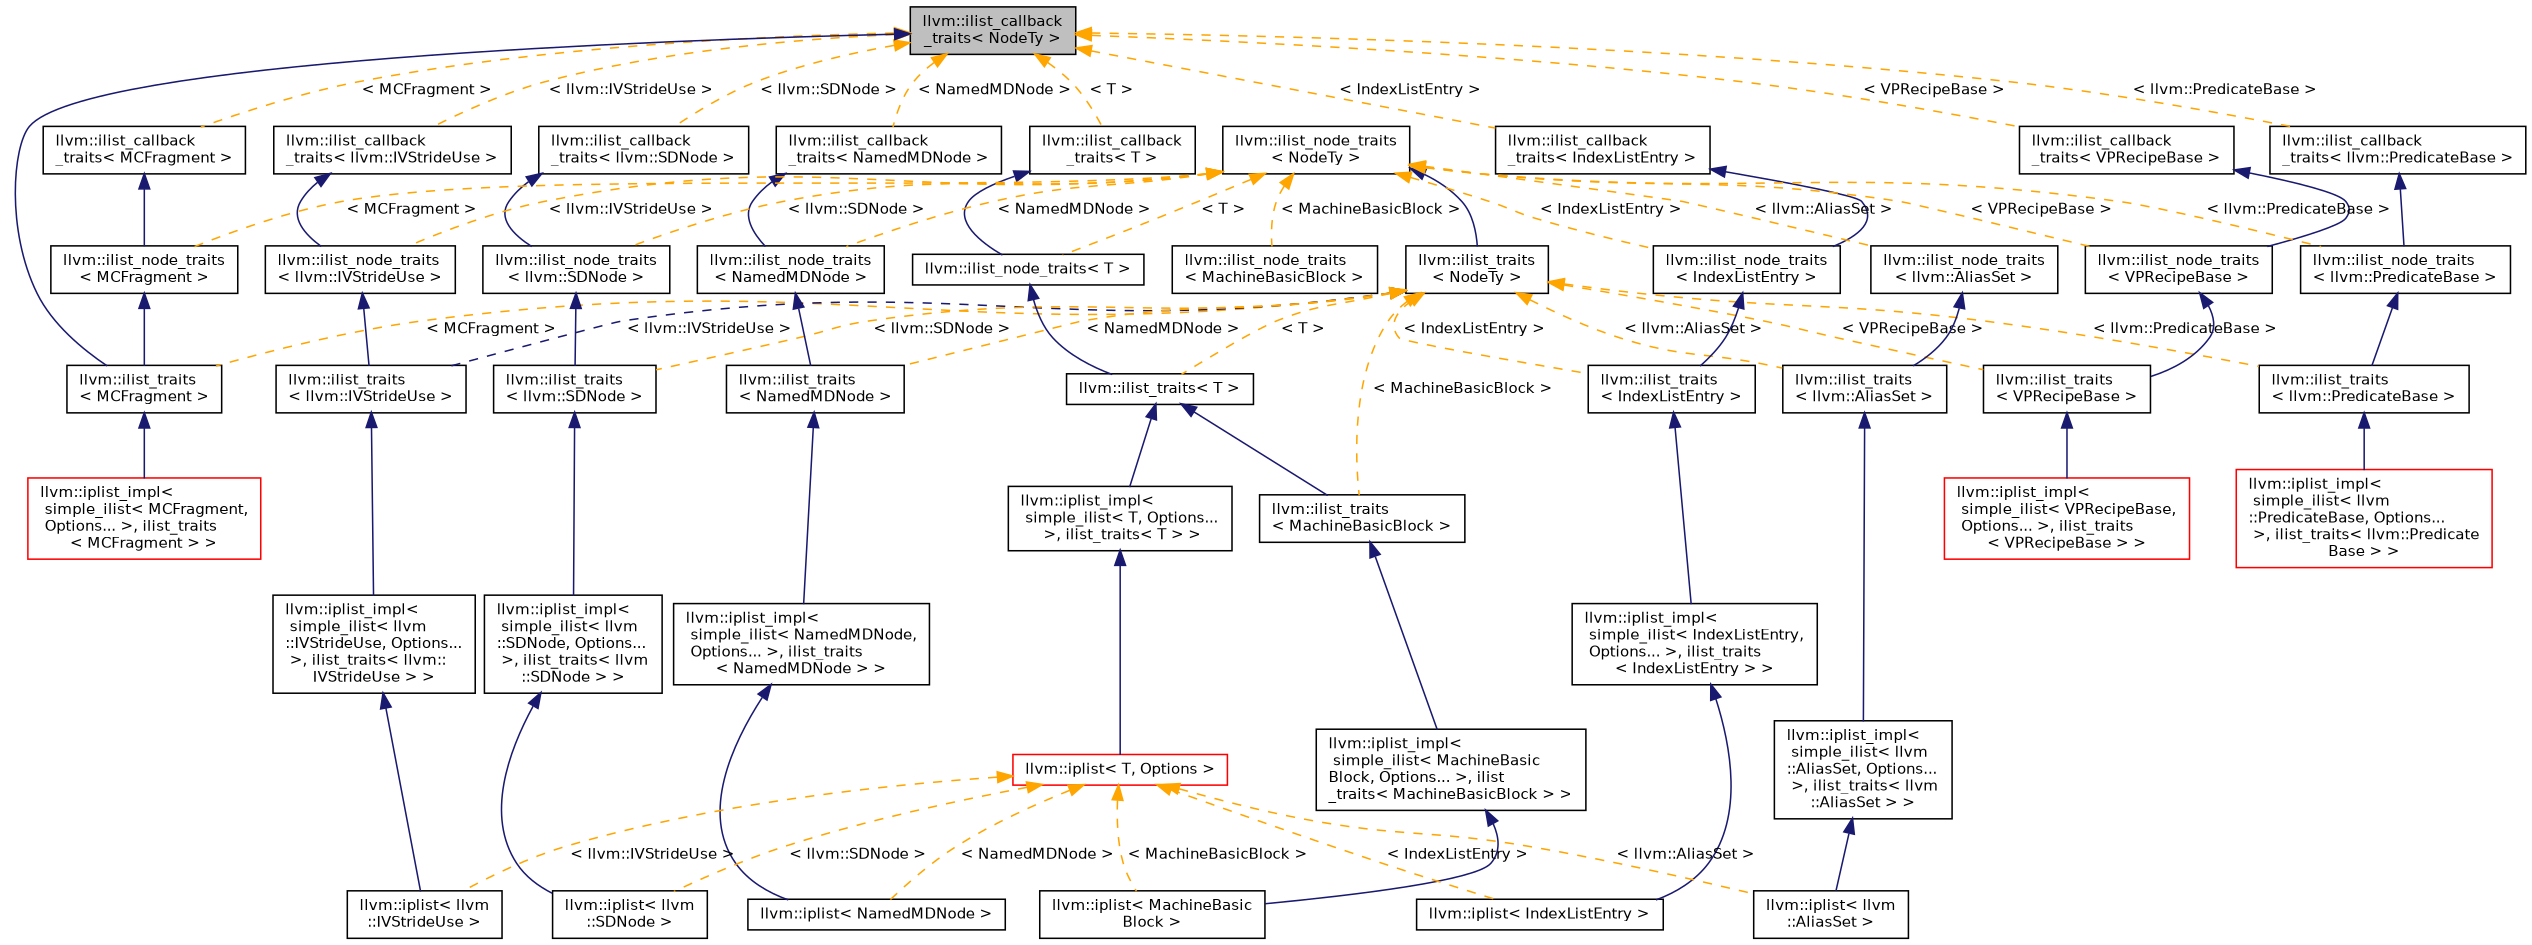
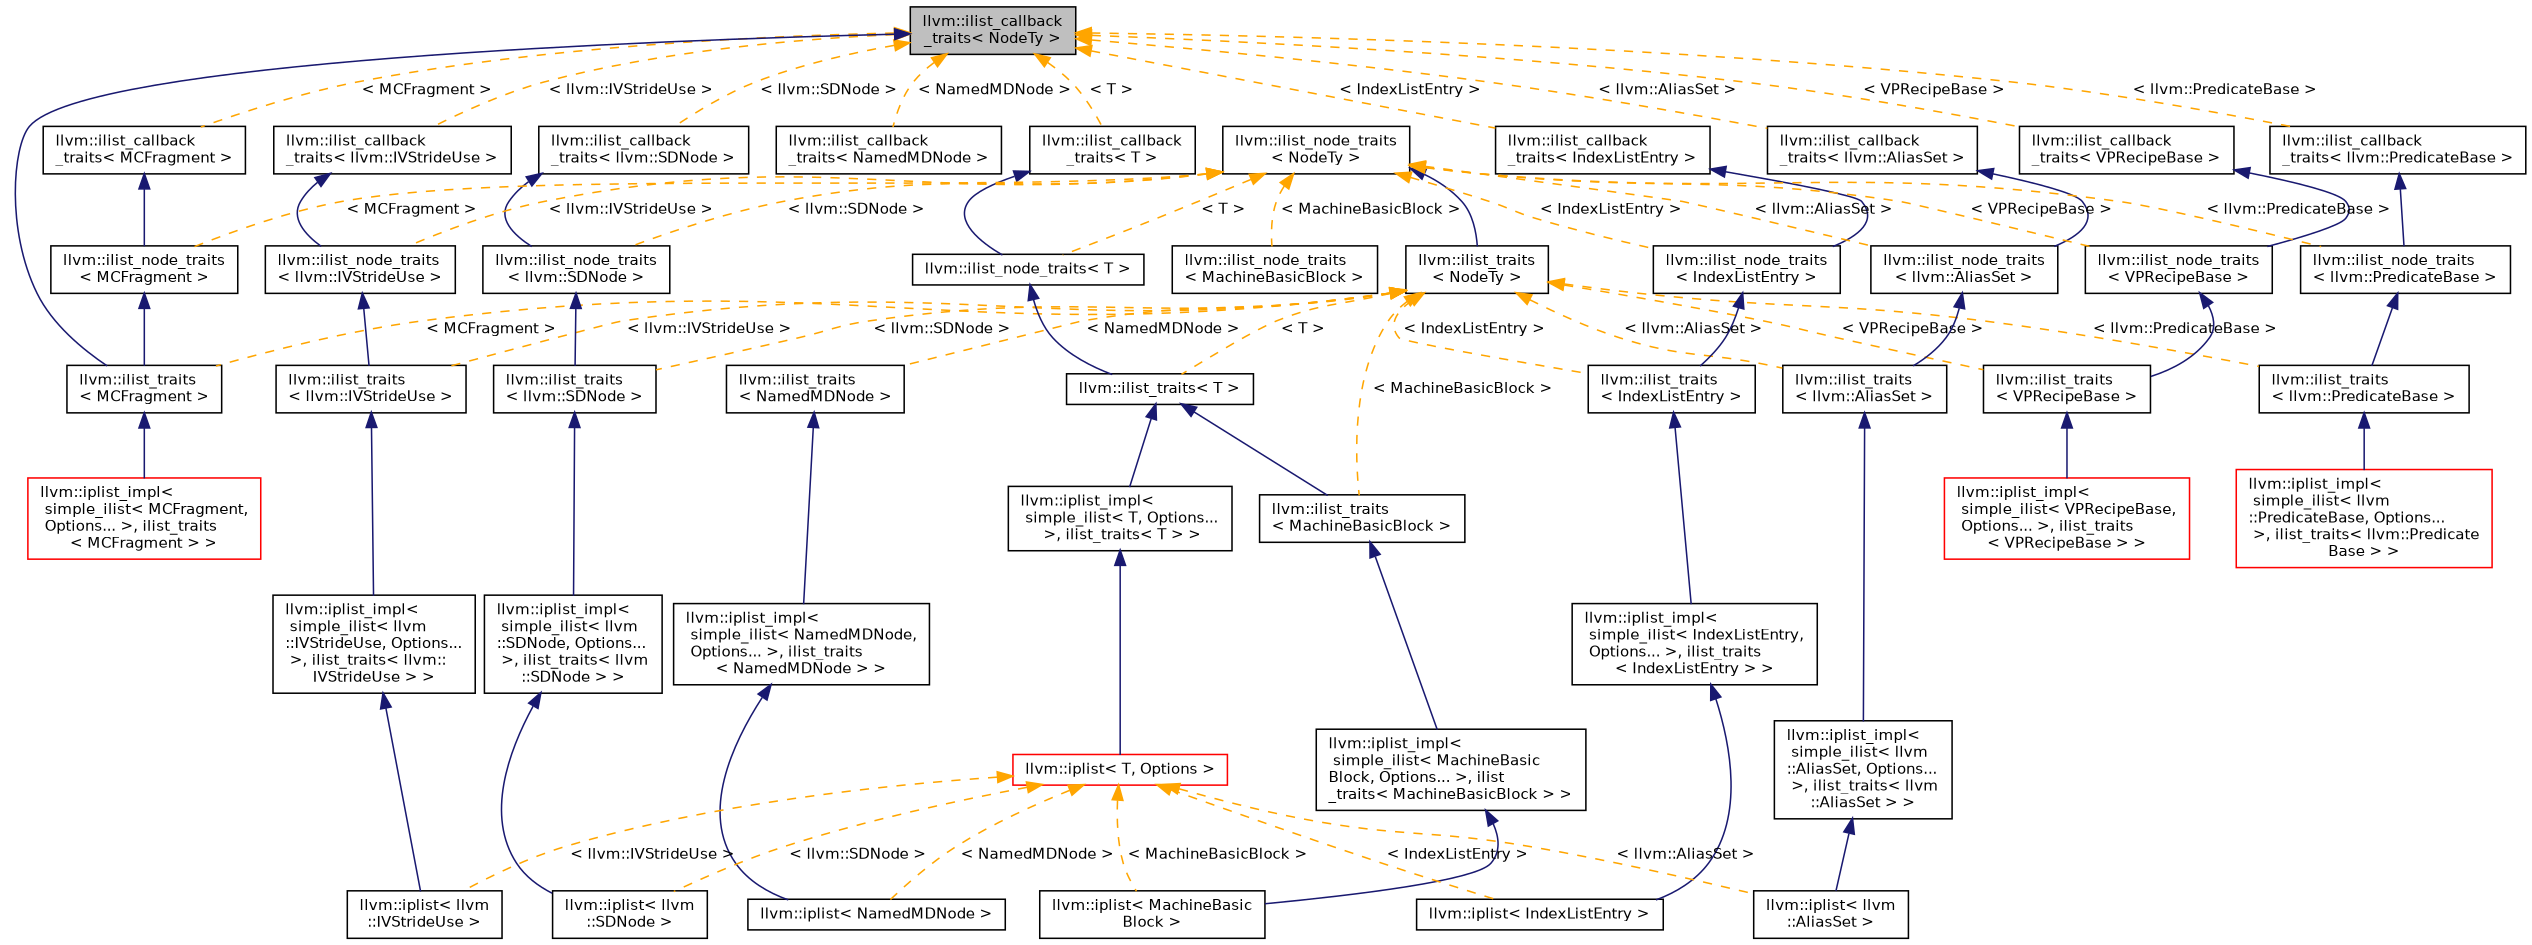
  digraph {
    rankdir=TB
    node [color=black fontname=Helvetica fontsize=10 shape=record]
    edge [color=midnightblue dir=back fontname=Helvetica fontsize=10 labelfontname=Helvetica labelfontsize=10 style=solid]
    n1 [fillcolor=grey75 fontcolor=black height=0.2 label="llvm::ilist_callback\l_traits\< NodeTy \>" style=filled width=0.4]
    n2 [height=0.2 label="llvm::ilist_callback\l_traits\< llvm::IVStrideUse \>" width=0.4]
    n3 [height=0.2 label="llvm::ilist_callback\l_traits\< llvm::SDNode \>" width=0.4]
    n4 [height=0.2 label="llvm::ilist_callback\l_traits\< T \>" width=0.4]
    n5 [height=0.2 label="llvm::ilist_callback\l_traits\< IndexListEntry \>" width=0.4]
+   n6 [height=0.2 label="llvm::ilist_callback\l_traits\< llvm::AliasSet \>" width=0.4]
    n7 [height=0.2 label="llvm::ilist_callback\l_traits\< NamedMDNode \>" width=0.4]
    n8 [height=0.2 label="llvm::ilist_callback\l_traits\< MCFragment \>" width=0.4]
    n9 [height=0.2 label="llvm::ilist_callback\l_traits\< VPRecipeBase \>" width=0.4]
    n10 [height=0.2 label="llvm::ilist_callback\l_traits\< llvm::PredicateBase \>" width=0.4]
    n11 [height=0.2 label="llvm::ilist_traits\l\< MCFragment \>" width=0.4]
    n12 [height=0.2 label="llvm::ilist_node_traits\l\< NodeTy \>" width=0.4]
    n13 [height=0.2 label="llvm::ilist_traits\l\< NodeTy \>" width=0.4]
    n14 [height=0.2 label="llvm::ilist_node_traits\l\< llvm::IVStrideUse \>" width=0.4]
    n15 [height=0.2 label="llvm::ilist_node_traits\l\< llvm::SDNode \>" width=0.4]
    n16 [height=0.2 label="llvm::ilist_node_traits\l\< MachineBasicBlock \>" width=0.4]
    n17 [height=0.2 label="llvm::ilist_node_traits\< T \>" width=0.4]
    n18 [height=0.2 label="llvm::ilist_node_traits\l\< IndexListEntry \>" width=0.4]
    n19 [height=0.2 label="llvm::ilist_node_traits\l\< llvm::AliasSet \>" width=0.4]
-   n20 [height=0.2 label="llvm::ilist_node_traits\l\< NamedMDNode \>" width=0.4]
    n21 [height=0.2 label="llvm::ilist_node_traits\l\< MCFragment \>" width=0.4]
    n22 [height=0.2 label="llvm::ilist_node_traits\l\< VPRecipeBase \>" width=0.4]
    n23 [height=0.2 label="llvm::ilist_node_traits\l\< llvm::PredicateBase \>" width=0.4]
    n24 [height=0.2 label="llvm::ilist_traits\l\< llvm::IVStrideUse \>" width=0.4]
    n25 [height=0.2 label="llvm::ilist_traits\l\< llvm::SDNode \>" width=0.4]
    n26 [height=0.2 label="llvm::ilist_traits\l\< MachineBasicBlock \>" width=0.4]
    n27 [height=0.2 label="llvm::ilist_traits\< T \>" width=0.4]
    n28 [height=0.2 label="llvm::ilist_traits\l\< IndexListEntry \>" width=0.4]
    n29 [height=0.2 label="llvm::ilist_traits\l\< llvm::AliasSet \>" width=0.4]
    n30 [height=0.2 label="llvm::ilist_traits\l\< NamedMDNode \>" width=0.4]
    n31 [height=0.2 label="llvm::ilist_traits\l\< VPRecipeBase \>" width=0.4]
    n32 [height=0.2 label="llvm::ilist_traits\l\< llvm::PredicateBase \>" width=0.4]
    n33 [height=0.2 label="llvm::iplist_impl\<\l simple_ilist\< llvm\l::IVStrideUse, Options...\l \>, ilist_traits\< llvm::\lIVStrideUse \> \>" width=0.4]
    n34 [height=0.2 label="llvm::iplist_impl\<\l simple_ilist\< llvm\l::SDNode, Options...\l \>, ilist_traits\< llvm\l::SDNode \> \>" width=0.4]
    n35 [height=0.2 label="llvm::iplist_impl\<\l simple_ilist\< MachineBasic\lBlock, Options... \>, ilist\l_traits\< MachineBasicBlock \> \>" width=0.4]
    n36 [height=0.2 label="llvm::iplist_impl\<\l simple_ilist\< T, Options...\l \>, ilist_traits\< T \> \>" width=0.4]
    n37 [height=0.2 label="llvm::iplist_impl\<\l simple_ilist\< IndexListEntry,\l Options... \>, ilist_traits\l\< IndexListEntry \> \>" width=0.4]
    n38 [height=0.2 label="llvm::iplist_impl\<\l simple_ilist\< llvm\l::AliasSet, Options...\l \>, ilist_traits\< llvm\l::AliasSet \> \>" width=0.4]
    n39 [height=0.2 label="llvm::iplist_impl\<\l simple_ilist\< NamedMDNode,\l Options... \>, ilist_traits\l\< NamedMDNode \> \>" width=0.4]
    n40 [color=red height=0.2 label="llvm::iplist_impl\<\l simple_ilist\< MCFragment,\l Options... \>, ilist_traits\l\< MCFragment \> \>" width=0.4]
    n41 [color=red height=0.2 label="llvm::iplist_impl\<\l simple_ilist\< VPRecipeBase,\l Options... \>, ilist_traits\l\< VPRecipeBase \> \>" width=0.4]
    n42 [color=red height=0.2 label="llvm::iplist_impl\<\l simple_ilist\< llvm\l::PredicateBase, Options...\l \>, ilist_traits\< llvm::Predicate\lBase \> \>" width=0.4]
    n43 [height=0.2 label="llvm::iplist\< llvm\l::IVStrideUse \>" width=0.4]
    n44 [height=0.2 label="llvm::iplist\< llvm\l::SDNode \>" width=0.4]
    n45 [height=0.2 label="llvm::iplist\< MachineBasic\lBlock \>" width=0.4]
    n46 [color=red height=0.2 label="llvm::iplist\< T, Options \>" width=0.4]
    n47 [height=0.2 label="llvm::iplist\< IndexListEntry \>" width=0.4]
    n48 [height=0.2 label="llvm::iplist\< llvm\l::AliasSet \>" width=0.4]
    n49 [height=0.2 label="llvm::iplist\< NamedMDNode \>" width=0.4]
    n1 -> n2 [color=orange label=" \< llvm::IVStrideUse \>" style=dashed]
    n1 -> n3 [color=orange label=" \< llvm::SDNode \>" style=dashed]
    n1 -> n4 [color=orange label=" \< T \>" style=dashed]
    n1 -> n5 [color=orange label=" \< IndexListEntry \>" style=dashed]
+   n1 -> n6 [color=orange label=" \< llvm::AliasSet \>" style=dashed]
    n1 -> n7 [color=orange label=" \< NamedMDNode \>" style=dashed]
    n1 -> n8 [color=orange label=" \< MCFragment \>" style=dashed]
    n1 -> n9 [color=orange label=" \< VPRecipeBase \>" style=dashed]
    n1 -> n10 [color=orange label=" \< llvm::PredicateBase \>" style=dashed]
    n1 -> n11
    n2 -> n14
    n3 -> n15
    n4 -> n17
    n5 -> n18
-   n7 -> n20
+   n6 -> n19
    n8 -> n21
    n9 -> n22
    n10 -> n23
    n11 -> n40
    n12 -> n13
    n12 -> n14 [color=orange label=" \< llvm::IVStrideUse \>" style=dashed]
    n12 -> n15 [color=orange label=" \< llvm::SDNode \>" style=dashed]
    n12 -> n16 [color=orange label=" \< MachineBasicBlock \>" style=dashed]
    n12 -> n17 [color=orange label=" \< T \>" style=dashed]
    n12 -> n18 [color=orange label=" \< IndexListEntry \>" style=dashed]
    n12 -> n19 [color=orange label=" \< llvm::AliasSet \>" style=dashed]
-   n12 -> n20 [color=orange label=" \< NamedMDNode \>" style=dashed]
    n12 -> n21 [color=orange label=" \< MCFragment \>" style=dashed]
    n12 -> n22 [color=orange label=" \< VPRecipeBase \>" style=dashed]
    n12 -> n23 [color=orange label=" \< llvm::PredicateBase \>" style=dashed]
    n13 -> n11 [color=orange label=" \< MCFragment \>" style=dashed]
-   n13 -> n24 [label=" \< llvm::IVStrideUse \>" style=dashed]
+   n13 -> n24 [color=orange label=" \< llvm::IVStrideUse \>" style=dashed]
    n13 -> n25 [color=orange label=" \< llvm::SDNode \>" style=dashed]
    n13 -> n26 [color=orange label=" \< MachineBasicBlock \>" style=dashed]
    n13 -> n27 [color=orange label=" \< T \>" style=dashed]
    n13 -> n28 [color=orange label=" \< IndexListEntry \>" style=dashed]
    n13 -> n29 [color=orange label=" \< llvm::AliasSet \>" style=dashed]
    n13 -> n30 [color=orange label=" \< NamedMDNode \>" style=dashed]
    n13 -> n31 [color=orange label=" \< VPRecipeBase \>" style=dashed]
    n13 -> n32 [color=orange label=" \< llvm::PredicateBase \>" style=dashed]
    n14 -> n24
    n15 -> n25
    n17 -> n27
    n18 -> n28
    n19 -> n29
-   n20 -> n30
    n21 -> n11
    n22 -> n31
    n23 -> n32
    n24 -> n33
    n25 -> n34
    n26 -> n35
    n27 -> n26
    n27 -> n36
    n28 -> n37
    n29 -> n38
    n30 -> n39
    n31 -> n41
    n32 -> n42
    n33 -> n43
    n34 -> n44
    n35 -> n45
    n36 -> n46
    n37 -> n47
    n38 -> n48
    n39 -> n49
    n46 -> n43 [color=orange label=" \< llvm::IVStrideUse \>" style=dashed]
    n46 -> n44 [color=orange label=" \< llvm::SDNode \>" style=dashed]
    n46 -> n45 [color=orange label=" \< MachineBasicBlock \>" style=dashed]
    n46 -> n47 [color=orange label=" \< IndexListEntry \>" style=dashed]
    n46 -> n48 [color=orange label=" \< llvm::AliasSet \>" style=dashed]
    n46 -> n49 [color=orange label=" \< NamedMDNode \>" style=dashed]
  }
